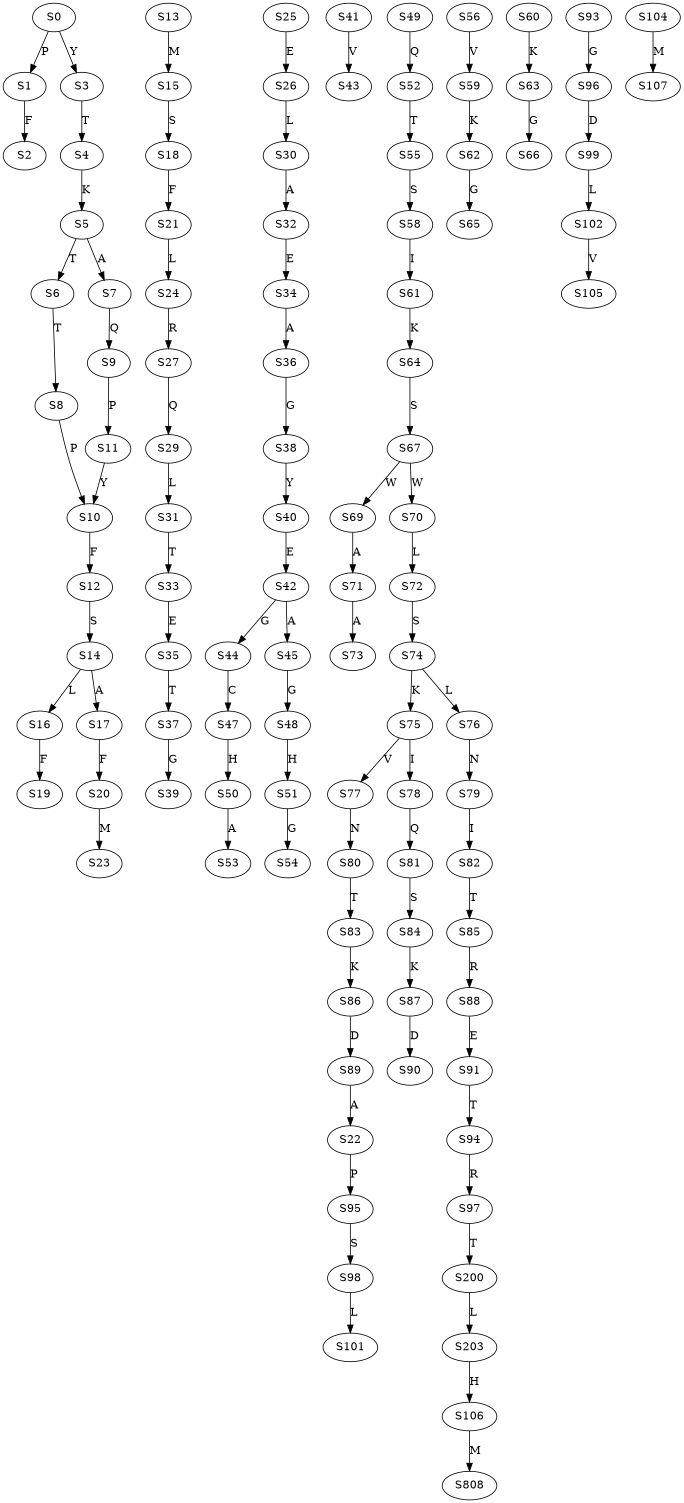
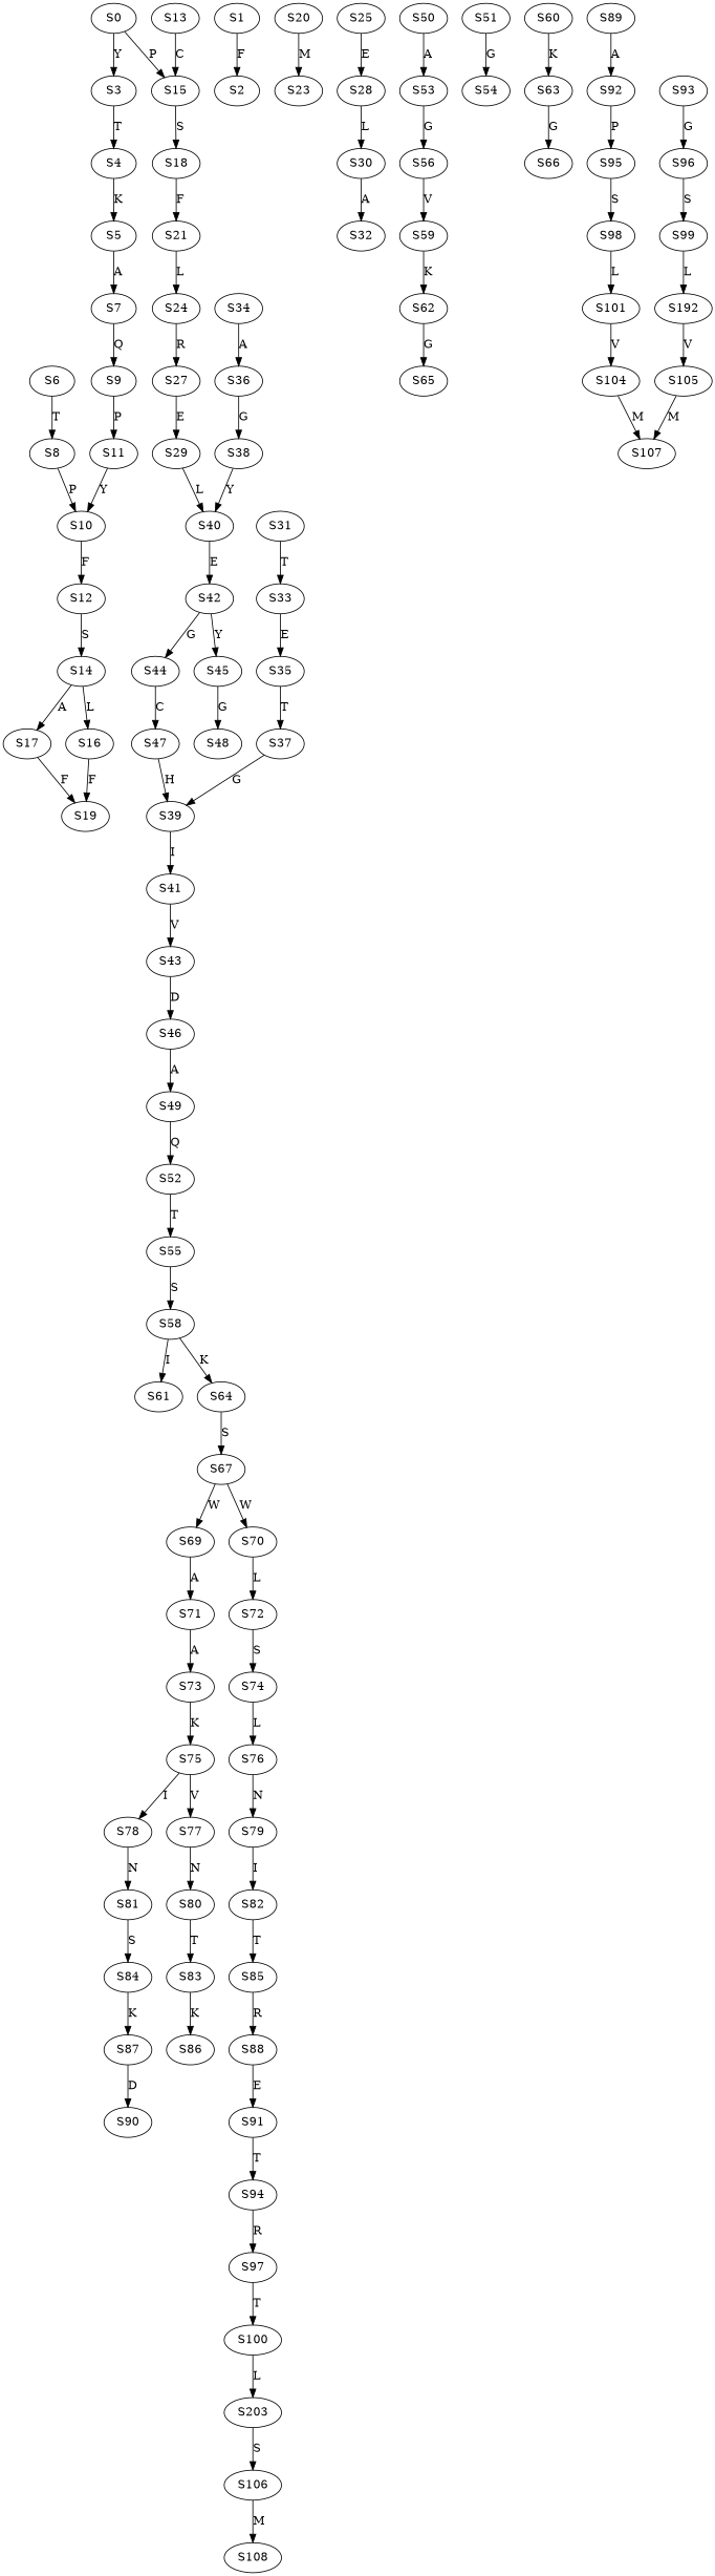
  strict digraph {
    S0
    S1
    S3
    S2
    S4
    S5
    S6
    S7
    S8
    S9
    S10
    S11
    S12
    S14
    S13
    S15
    S16
    S17
    S18
    S19
    S20
    S21
    S23
    S24
    S27
    S25
-   S28 [label=S26]
+   S28
    S29
    S30
    S31
    S32
    S33
    S34
    S35
    S36
    S37
    S38
    S39
    S40
    S41
    S42
    S43
    S44
    S45
+   S46
    S47
    S48
    S49
    S50
    S51
    S52
    S53
    S54
    S55
    S56
    S58
    S59
    S61
    S62
    S60
    S63
    S64
    S65
    S66
    S67
    S69
    S70
    S71
    S72
    S73
    S74
    S75
    S76
    S77
    S78
    S79
    S80
    S81
    S82
    S83
    S84
    S85
    S86
    S87
    S88
    S89
    S90
    S91
-   S92 [label=S22]
+   S92
    S94
    S95
    S93
    S96
    S97
    S98
    S99
-   S100 [label=S200]
+   S100
    S101
-   S102
+   S102 [label=S192]
    n100 [label=S203]
    S104
    S105
    S106
    S107
-   S108 [label=S808]
-   S0 -> S1 [label=P]
+   S108
+   S0 -> S15 [label=P]
    S0 -> S3 [label=Y]
    S1 -> S2 [label=F]
    S3 -> S4 [label=T]
    S4 -> S5 [label=K]
-   S5 -> S6 [label=T]
    S5 -> S7 [label=A]
    S6 -> S8 [label=T]
    S7 -> S9 [label=Q]
    S8 -> S10 [label=P]
    S9 -> S11 [label=P]
    S10 -> S12 [label=F]
    S11 -> S10 [label=Y]
    S12 -> S14 [label=S]
    S14 -> S16 [label=L]
    S14 -> S17 [label=A]
-   S13 -> S15 [label=M]
+   S13 -> S15 [label=C]
    S15 -> S18 [label=S]
    S16 -> S19 [label=F]
-   S17 -> S20 [label=F]
+   S17 -> S19 [label=F]
    S18 -> S21 [label=F]
    S20 -> S23 [label=M]
    S21 -> S24 [label=L]
    S24 -> S27 [label=R]
-   S27 -> S29 [label=Q]
+   S27 -> S29 [label=E]
    S25 -> S28 [label=E]
    S28 -> S30 [label=L]
-   S29 -> S31 [label=L]
+   S29 -> S40 [label=L]
    S30 -> S32 [label=A]
    S31 -> S33 [label=T]
-   S32 -> S34 [label=E]
    S33 -> S35 [label=E]
    S34 -> S36 [label=A]
    S35 -> S37 [label=T]
    S36 -> S38 [label=G]
    S37 -> S39 [label=G]
    S38 -> S40 [label=Y]
+   S39 -> S41 [label=I]
    S40 -> S42 [label=E]
    S41 -> S43 [label=V]
    S42 -> S44 [label=G]
-   S42 -> S45 [label=A]
+   S42 -> S45 [label=Y]
+   S43 -> S46 [label=D]
    S44 -> S47 [label=C]
    S45 -> S48 [label=G]
-   S47 -> S50 [label=H]
-   S48 -> S51 [label=H]
+   S46 -> S49 [label=A]
+   S47 -> S39 [label=H]
    S49 -> S52 [label=Q]
    S50 -> S53 [label=A]
    S51 -> S54 [label=G]
    S52 -> S55 [label=T]
+   S53 -> S56 [label=G]
    S55 -> S58 [label=S]
    S56 -> S59 [label=V]
    S58 -> S61 [label=I]
    S59 -> S62 [label=K]
-   S61 -> S64 [label=K]
+   S58 -> S64 [label=K]
    S62 -> S65 [label=G]
    S60 -> S63 [label=K]
    S63 -> S66 [label=G]
    S64 -> S67 [label=S]
    S67 -> S69 [label=W]
    S67 -> S70 [label=W]
    S69 -> S71 [label=A]
    S70 -> S72 [label=L]
    S71 -> S73 [label=A]
    S72 -> S74 [label=S]
-   S74 -> S75 [label=K]
+   S73 -> S75 [label=K]
    S74 -> S76 [label=L]
    S75 -> S77 [label=V]
    S75 -> S78 [label=I]
    S76 -> S79 [label=N]
    S77 -> S80 [label=N]
-   S78 -> S81 [label=Q]
+   S78 -> S81 [label=N]
    S79 -> S82 [label=I]
    S80 -> S83 [label=T]
    S81 -> S84 [label=S]
    S82 -> S85 [label=T]
    S83 -> S86 [label=K]
    S84 -> S87 [label=K]
    S85 -> S88 [label=R]
-   S86 -> S89 [label=D]
    S87 -> S90 [label=D]
    S88 -> S91 [label=E]
    S89 -> S92 [label=A]
    S91 -> S94 [label=T]
    S92 -> S95 [label=P]
    S94 -> S97 [label=R]
    S95 -> S98 [label=S]
    S93 -> S96 [label=G]
-   S96 -> S99 [label=D]
+   S96 -> S99 [label=S]
    S97 -> S100 [label=T]
    S98 -> S101 [label=L]
    S99 -> S102 [label=L]
    S100 -> n100 [label=L]
+   S101 -> S104 [label=V]
    S102 -> S105 [label=V]
-   n100 -> S106 [label=H]
+   n100 -> S106 [label=S]
    S104 -> S107 [label=M]
+   S105 -> S107 [label=M]
    S106 -> S108 [label=M]
  }
